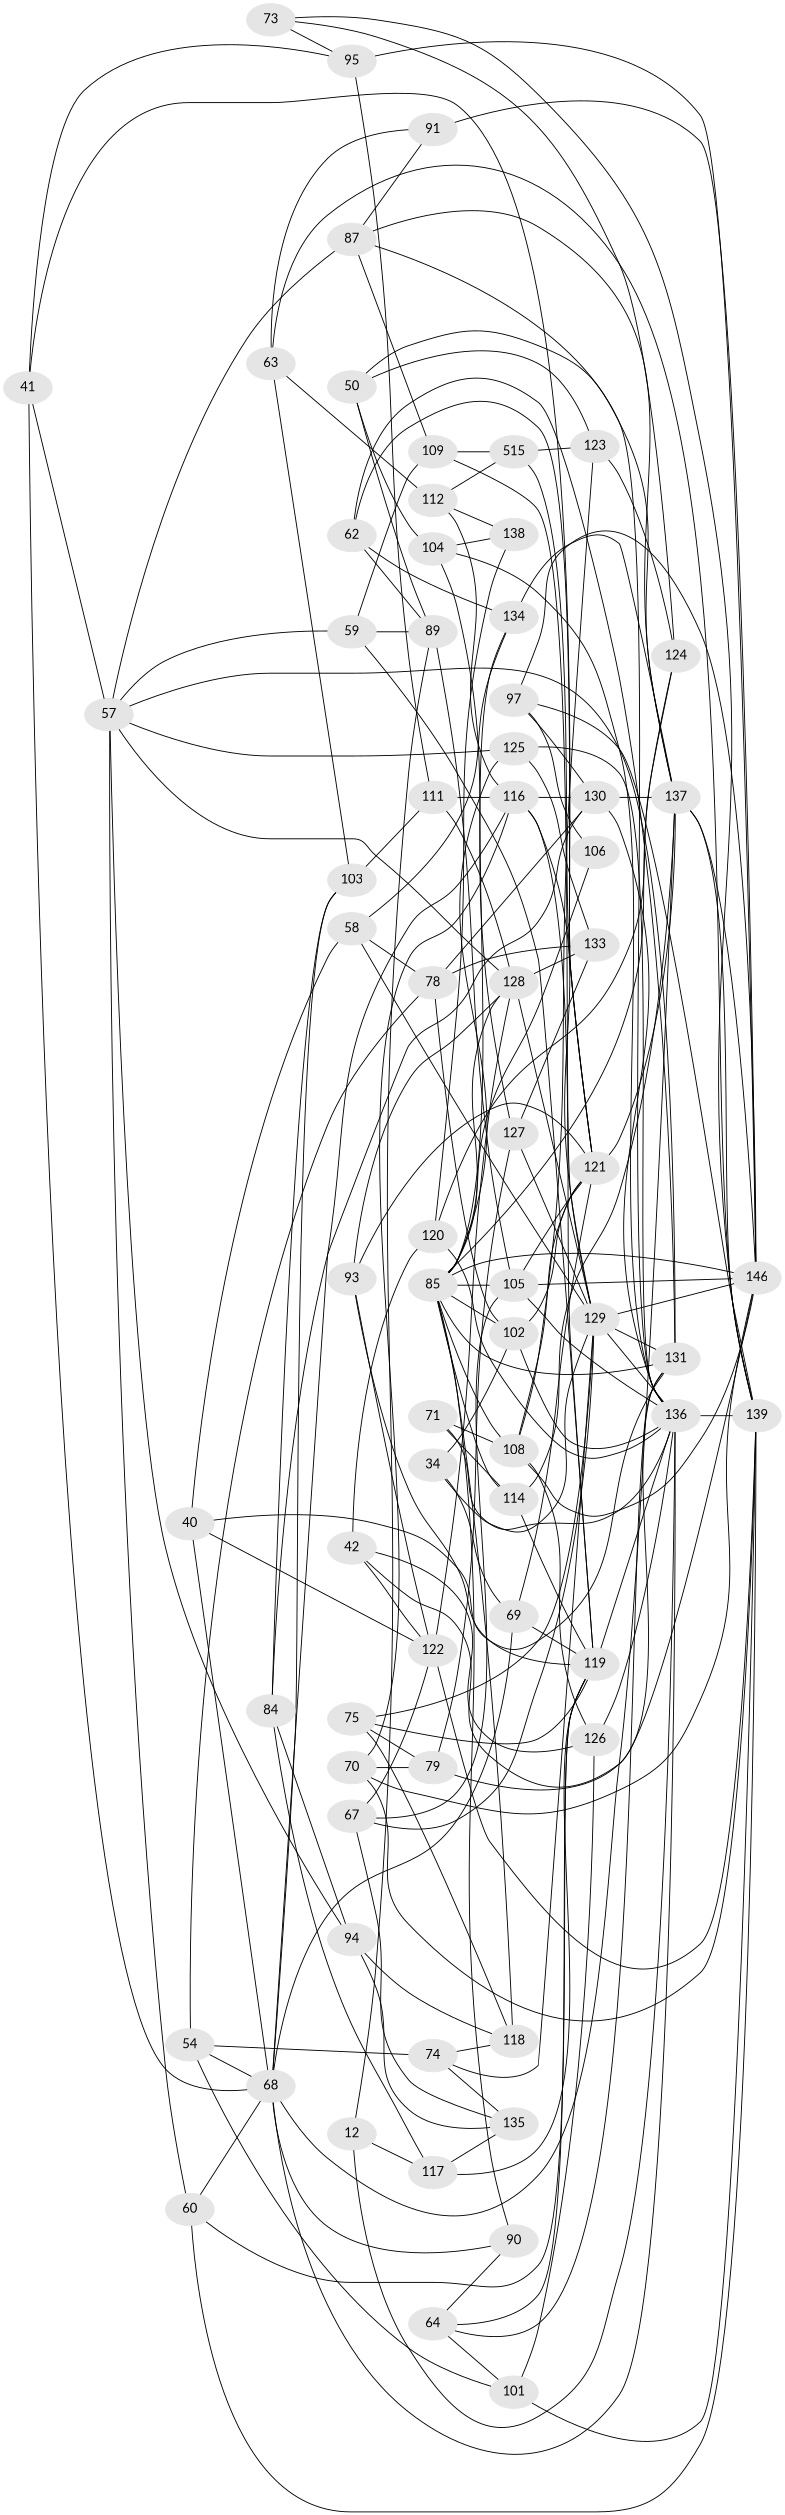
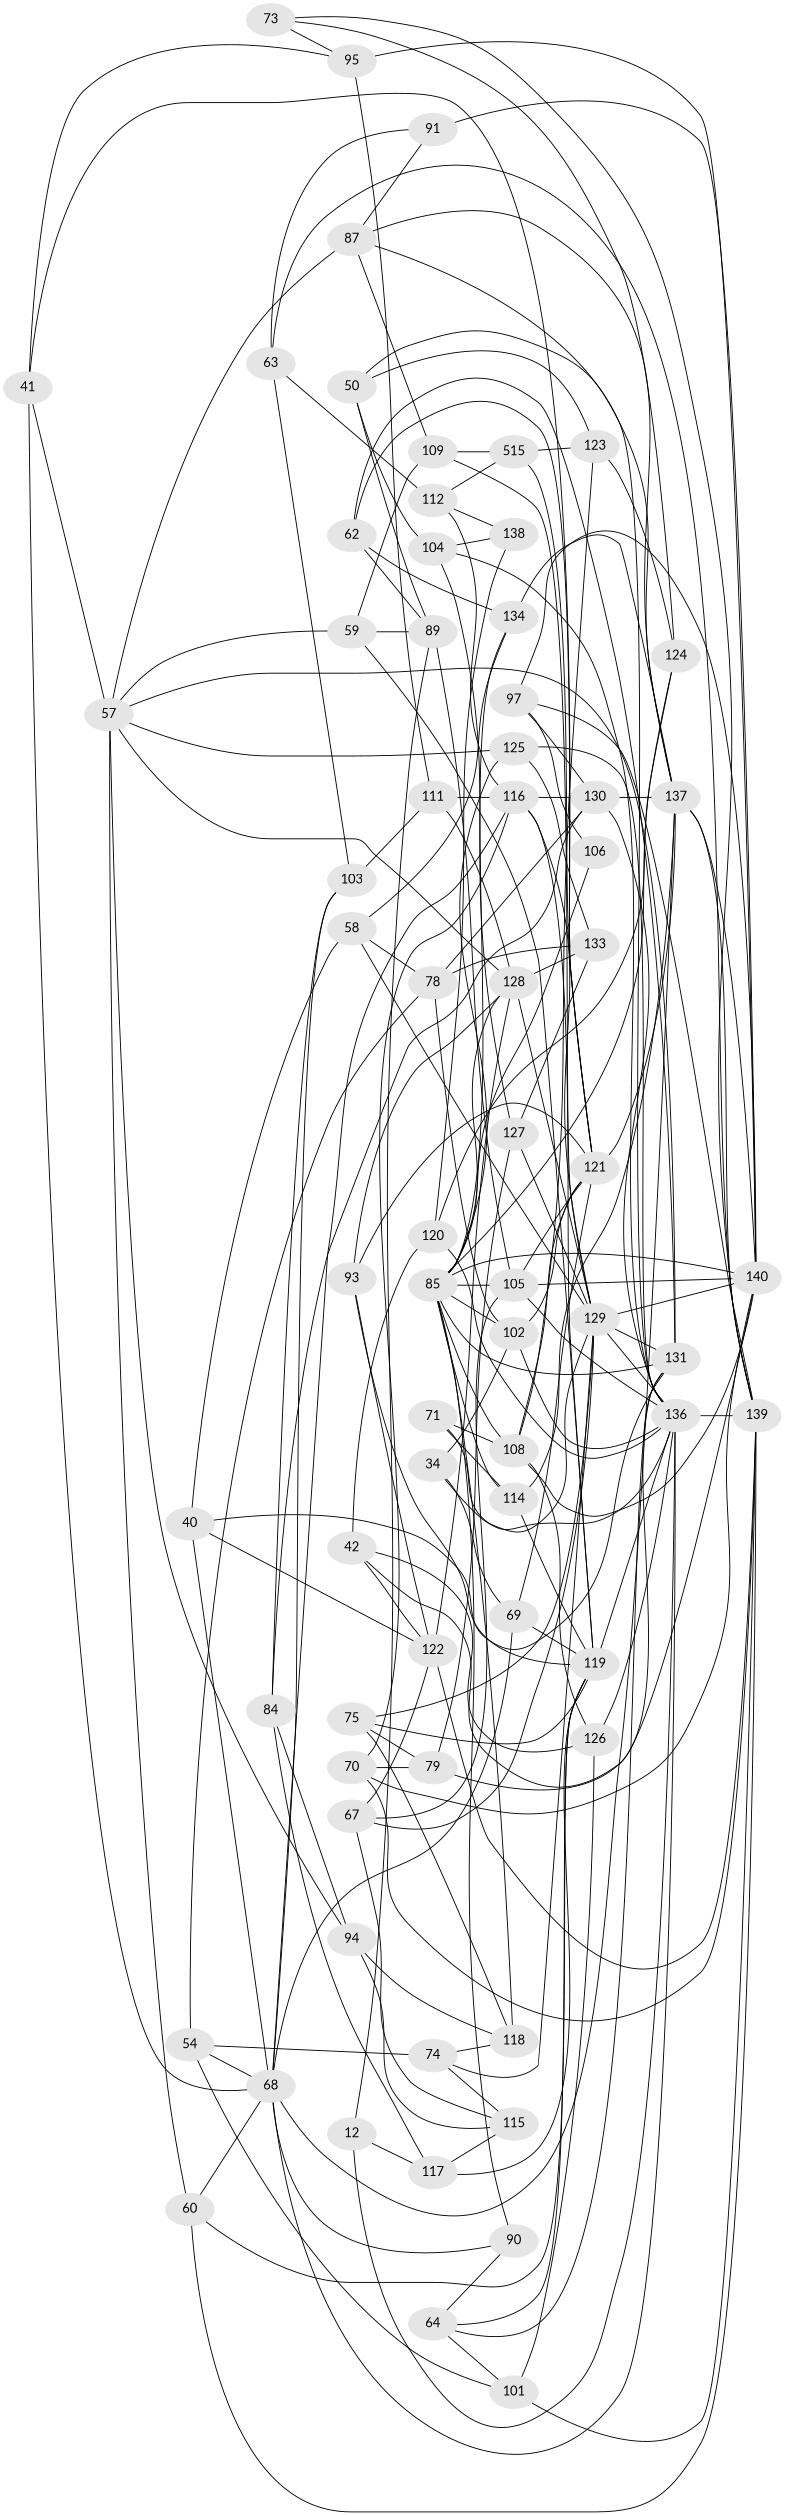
  graph {
    fontname=Lato
    rankdir=LR
    node [color=gray90 fontname=Lato style=filled]
    edge [fontname=Lato]
    89 [super="+10"]
    105 [super="+92"]
    12
    117
    136 [super="+14+66+28+76+132"]
    119 [super="+113+35+98"]
-   135
+   135 [label=115]
    139 [super="+107"]
    34
    69
    102 [super="+30+49"]
    129 [super="+56+20+53+82"]
    121 [super="+6+17+22"]
    131 [super="+25+99"]
-   140 [super="+83+88" label=146]
+   140 [super="+83+88"]
    40
    58
    68 [super="+23+26+36"]
    122 [super="+39"]
    78
    134 [super="+8"]
    137 [super="+18+81+110"]
    103
    90
    116 [super="+37+100+96"]
    128 [super="+29+38"]
    57 [super="+33+44"]
    59
    60
    87 [super="+32"]
    94
    125 [super="+72"]
    41
    95
    111
    42
    120
    126
    124
    138
    50
    104 [super="+52"]
    123
    127
    54
    74
    101
    118
    133
    130 [super="+13+15"]
    109
    91
    n53 [label=515]
    62
    63
    112
    64 [super="+61"]
    67
    70
    79
    108 [super="+55+47"]
    71
    114
    73
    75
    84
    85 [super="+27+80+65"]
    106
    93
    97 [super="+77"]
    89 -- 105
    105 -- 136 [weight=2]
    105 -- 121
    105 -- 140 [weight=2]
    12 -- 89 [weight=2]
    12 -- 117
    12 -- 136
    117 -- 119
    117 -- 135
    136 -- 139 [weight=2]
    119 -- 136
    34 -- 69
    34 -- 102 [weight=2]
    34 -- 129
    69 -- 119
    69 -- 121
    102 -- 136 [weight=3]
    102 -- 121
    129 -- 136 [weight=4]
    129 -- 131 [weight=2]
    129 -- 140 [weight=2]
    121 -- 137 [weight=2]
    40 -- 131
    40 -- 58
    40 -- 68
    40 -- 122
    58 -- 129
    58 -- 78
    58 -- 134
    68 -- 136
    68 -- 69
    68 -- 137
    68 -- 103
    68 -- 90
    68 -- 116
    122 -- 139
    122 -- 128
    78 -- 102
    78 -- 133
    78 -- 130
    134 -- 137
    137 -- 139
    137 -- 140
    103 -- 111
    116 -- 119 [weight=2]
    116 -- 129 [weight=2]
    116 -- 130 [weight=2]
    128 -- 129
    128 -- 133
    57 -- 131
    57 -- 128
    57 -- 59
    57 -- 60
    57 -- 87
    57 -- 94
    57 -- 125
    59 -- 89
    59 -- 119
    59 -- 109
    60 -- 119
    60 -- 139
    60 -- 68
    87 -- 136 [weight=2]
    87 -- 137
    87 -- 109
    87 -- 91
    94 -- 135
    94 -- 118
    125 -- 136 [weight=2]
    125 -- 133
    41 -- 121
    41 -- 68
    41 -- 57
    41 -- 95
    95 -- 140
    95 -- 111
    111 -- 116
    111 -- 128
    42 -- 140
    42 -- 122
    42 -- 120
    42 -- 126
    120 -- 136
    120 -- 124
    120 -- 138
    126 -- 136
    50 -- 89
    50 -- 137
    50 -- 104
    50 -- 123
    104 -- 136 [weight=2]
    104 -- 138 [weight=2]
    104 -- 127
    123 -- 124
    127 -- 129
    127 -- 133
    54 -- 68
    54 -- 78
    54 -- 74
    54 -- 101
    74 -- 135
    74 -- 129
    74 -- 118
    101 -- 139
    101 -- 126
    130 -- 136
    130 -- 137
    109 -- 129
    109 -- n53
    91 -- 140
    n53 -- 121
    n53 -- 123
    62 -- 89
    62 -- 121
    62 -- 131
    62 -- 134
    63 -- 139
    63 -- 103
    63 -- 91
    63 -- 112
    112 -- 116
    112 -- 138
    112 -- n53
    64 -- 119 [weight=2]
    64 -- 131
    64 -- 90 [weight=2]
    64 -- 101
    67 -- 105
    67 -- 135
    67 -- 129
    67 -- 122
    70 -- 139
    70 -- 140
    70 -- 116
    70 -- 79
    79 -- 131
    79 -- 127
    108 -- 121
    108 -- 140
    108 -- 126
    108 -- 123
    71 -- 136
    71 -- 108
    71 -- 114
    114 -- 119
    114 -- 137
    73 -- 139
    73 -- 95
    73 -- 124
    75 -- 119
    75 -- 129
    75 -- 118
    75 -- 79
    84 -- 117
    84 -- 103
    84 -- 94
    84 -- 130
    85 -- 105
    85 -- 102
    85 -- 131
    85 -- 140
    85 -- 134 [weight=3]
    85 -- 90
    85 -- 128 [weight=2]
    85 -- 125 [weight=2]
    85 -- 124
    85 -- 118
    85 -- 108 [weight=3]
    85 -- 114
    85 -- 106 [weight=2]
    93 -- 119
    93 -- 121
    93 -- 122
    93 -- 128
    97 -- 139
    97 -- 140
    97 -- 130 [weight=2]
    97 -- 106 [weight=2]
  }
